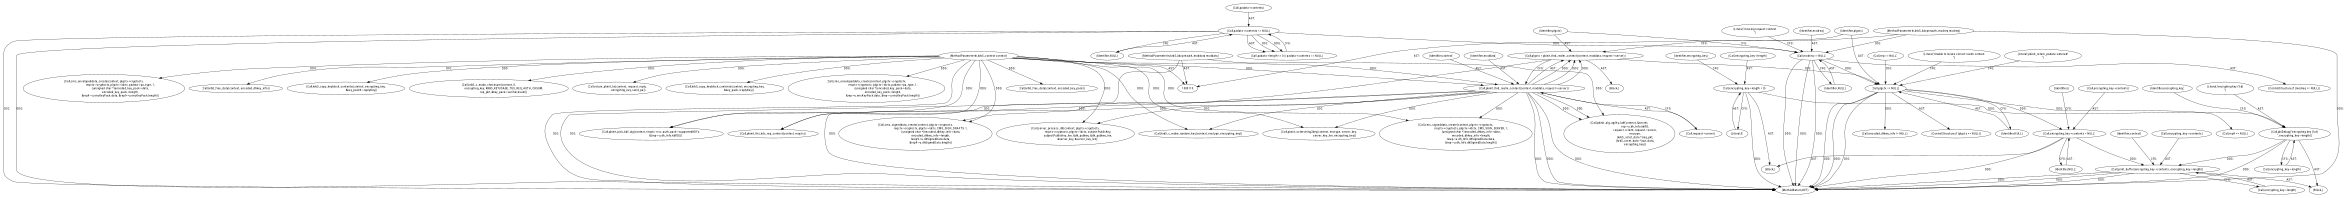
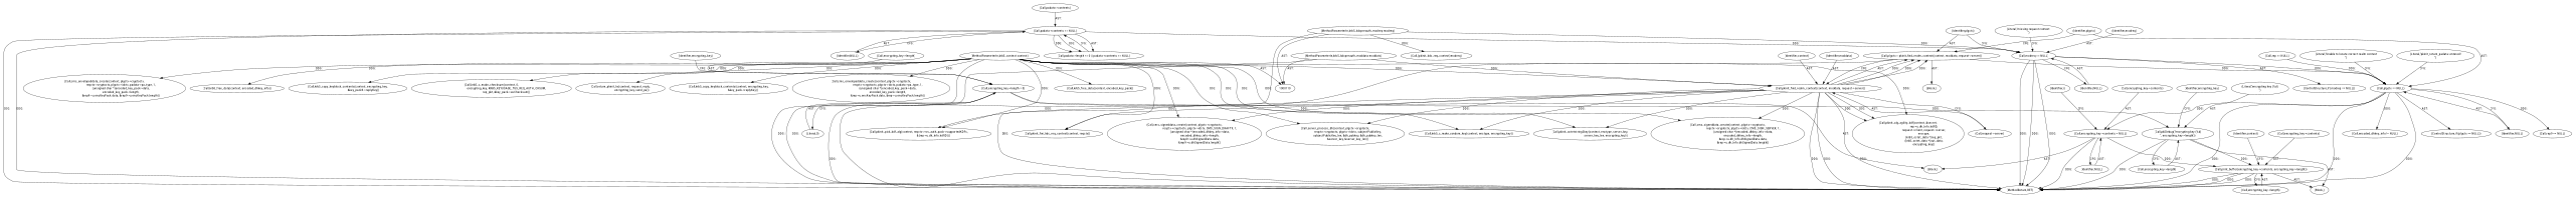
  digraph {
    fontname="Roboto Condensed"
    node [fontname="Roboto Condensed"]
    edge [fontname="Roboto Condensed"]
    n1 [label="(Call,print_buffer(encrypting_key->contents, encrypting_key->length))"]
    n2 [label="(Block,)"]
    n3 [label="(MethodReturn,RET)"]
    n4 [label="(Call,encrypting_key->length)"]
    n5 [label="(Call,encrypting_key->contents = NULL)"]
    n6 [label="(Block,)"]
    n7 [label="(Identifier,NULL)"]
    n8 [label="(Call,plgctx == NULL)"]
    n9 [label="(Call,rep9 == NULL)"]
    n10 [label="(Call,encoded_dhkey_info != NULL)"]
    n11 [label="(ControlStructure,if (plgctx == NULL))"]
    n12 [label="(Identifier,NULL)"]
    n13 [label="(Call,rep == NULL)"]
    n14 [label="(Call,plgctx = pkinit_find_realm_context(context, moddata, request->server))"]
    n15 [label="(Call,pkinit_find_realm_context(context, moddata, request->server))"]
    n16 [label="(Block,)"]
    n17 [label="(Call,pkinit_pick_kdf_alg(context, reqctx->rcv_auth_pack->supportedKDFs,\n                                         &(rep->u.dh_Info.kdfID)))"]
    n18 [label="(Call,pkinit_alg_agility_kdf(context, &secret,\n                                            rep->u.dh_Info.kdfID,\n                                            request->client, request->server,\n                                            enctype,\n                                            (krb5_octet_data *)req_pkt,\n                                            (krb5_octet_data *)out_data,\n                                            encrypting_key))"]
    n19 [label="(Call,cms_signeddata_create(context, plgctx->cryptoctx,\n                                           reqctx->cryptoctx, plgctx->idctx, CMS_SIGN_DRAFT9, 1,\n                                           (unsigned char *)encoded_dhkey_info->data,\n                                           encoded_dhkey_info->length,\n                                           &rep9->u.dhSignedData.data,\n                                           &rep9->u.dhSignedData.length))"]
    n20 [label="(Call,server_process_dh(context, plgctx->cryptoctx,\n                                   reqctx->cryptoctx, plgctx->idctx, subjectPublicKey,\n                                   subjectPublicKey_len, &dh_pubkey, &dh_pubkey_len,\n                                   &server_key, &server_key_len))"]
    n21 [label="(Call,krb5_c_make_random_key(context, enctype, encrypting_key))"]
    n22 [label="(Call,pkinit_octetstring2key(context, enctype, server_key,\n                                            server_key_len, encrypting_key))"]
    n23 [label="(Call,cms_signeddata_create(context, plgctx->cryptoctx,\n                                           reqctx->cryptoctx, plgctx->idctx, CMS_SIGN_SERVER, 1,\n                                           (unsigned char *)encoded_dhkey_info->data,\n                                           encoded_dhkey_info->length,\n                                           &rep->u.dh_Info.dhSignedData.data,\n                                           &rep->u.dh_Info.dhSignedData.length))"]
    n24 [label="(Call,request->server)"]
    n25 [label="(Call,pkinit_fini_kdc_req_context(context, reqctx))"]
    n26 [label="(MethodParameterIn,krb5_context context)"]
    n27 [label="(Call,krb5_free_data(context, encoded_key_pack))"]
    n28 [label="(Call,cms_envelopeddata_create(context, plgctx->cryptoctx,\n                                              reqctx->cryptoctx, plgctx->idctx, padata->pa_type, 1,\n                                              (unsigned char *)encoded_key_pack->data,\n                                              encoded_key_pack->length,\n                                              &rep9->u.encKeyPack.data, &rep9->u.encKeyPack.length))"]
    n29 [label="(Call,krb5_free_data(context, encoded_dhkey_info))"]
    n30 [label="(Call,krb5_copy_keyblock_contents(context, encrypting_key,\n                                            &key_pack9->replyKey))"]
    n31 [label="(Call,krb5_c_make_checksum(context, 0,\n                                          encrypting_key, KRB5_KEYUSAGE_TGS_REQ_AUTH_CKSUM,\n                                          req_pkt, &key_pack->asChecksum))"]
    n32 [label="(Call,return_pkinit_kx(context, request, reply,\n                                encrypting_key, send_pa))"]
    n33 [label="(Call,krb5_copy_keyblock_contents(context, encrypting_key,\n                                        &key_pack->replyKey))"]
    n34 [label="(Call,cms_envelopeddata_create(context, plgctx->cryptoctx,\n                                              reqctx->cryptoctx, plgctx->idctx, padata->pa_type, 1,\n                                              (unsigned char *)encoded_key_pack->data,\n                                              encoded_key_pack->length,\n                                              &rep->u.encKeyPack.data, &rep->u.encKeyPack.length))"]
    1000110
    n36 [label="(MethodParameterIn,krb5_kdcpreauth_moddata moddata)"]
    n37 [label="(Call,modreq == NULL)"]
    n38 [label="(Identifier,NULL)"]
    n39 [label="(ControlStructure,if (modreq == NULL))"]
+   n40 [label="(Call,(pkinit_kdc_req_context)modreq)"]
    n41 [label="(MethodParameterIn,krb5_kdcpreauth_modreq modreq)"]
    n42 [label="(Call,padata->contents == NULL)"]
    n43 [label="(Identifier,NULL)"]
    n44 [label="(Call,padata->length <= 0 || padata->contents == NULL)"]
    n45 [label="(Call,pkiDebug(\"encrypting key (%d)\n\", encrypting_key->length))"]
    n46 [label="(Call,encrypting_key->length)"]
    n47 [label="(Call,encrypting_key->length = 0)"]
    n48 [label="(Literal,0)"]
    n49 [label="(Identifier,plgctx)"]
    n50 [label="(Literal,\"Unable to locate correct realm context\n\")"]
    n51 [label="(Identifier,context)"]
    n52 [label="(Call,encrypting_key->length)"]
    n53 [label="(Call,padata->contents)"]
    n54 [label="(Identifier,context)"]
    n55 [label="(Identifier,plgctx)"]
    n56 [label="(Literal,\"encrypting key (%d)\n\")"]
    n57 [label="(Identifier,encrypting_key)"]
    n58 [label="(Literal,\"pkinit_return_padata: entered!\n\")"]
    n59 [label="(Literal,\"missing request context \n\")"]
    n60 [label="(Identifier,i)"]
    n61 [label="(Identifier,modreq)"]
    n62 [label="(Call,encrypting_key->contents)"]
    n63 [label="(Call,encrypting_key->contents)"]
    n64 [label="(Identifier,encrypting_key)"]
    n65 [label="(Identifier,moddata)"]
    n1 -> n2 [label="AST: "]
    n1 -> n3 [label="DDG: "]
    n1 -> n3 [label="DDG: "]
    n1 -> n3 [label="DDG: "]
    n1 -> n4 [label="CFG: "]
    n4 -> n1 [label="AST: "]
    n5 -> n1 [label="DDG: "]
    n5 -> n3 [label="DDG: "]
    n5 -> n6 [label="AST: "]
    n5 -> n7 [label="CFG: "]
    n7 -> n5 [label="AST: "]
    n8 -> n3 [label="DDG: "]
    n8 -> n3 [label="DDG: "]
    n8 -> n3 [label="DDG: "]
    n8 -> n5 [label="DDG: "]
    n8 -> n9 [label="DDG: "]
    n8 -> n10 [label="DDG: "]
    n8 -> n11 [label="AST: "]
    n8 -> n12 [label="CFG: "]
    n12 -> n8 [label="AST: "]
    n13 -> n8 [label="DDG: "]
    n14 -> n3 [label="DDG: "]
    n14 -> n8 [label="DDG: "]
    n14 -> n15 [label="CFG: "]
    n14 -> n16 [label="AST: "]
    n15 -> n3 [label="DDG: "]
    n15 -> n3 [label="DDG: "]
    n15 -> n3 [label="DDG: "]
    n15 -> n14 [label="AST: "]
    n15 -> n14 [label="DDG: "]
    n15 -> n14 [label="DDG: "]
    n15 -> n14 [label="DDG: "]
    n15 -> n17 [label="DDG: "]
    n15 -> n18 [label="DDG: "]
    n15 -> n18 [label="DDG: "]
    n15 -> n19 [label="DDG: "]
    n15 -> n20 [label="DDG: "]
    n15 -> n21 [label="DDG: "]
    n15 -> n22 [label="DDG: "]
    n15 -> n23 [label="DDG: "]
    n15 -> n24 [label="CFG: "]
    n15 -> n25 [label="DDG: "]
    n24 -> n15 [label="AST: "]
    n26 -> n3 [label="DDG: "]
    n26 -> n15 [label="DDG: "]
    n26 -> n17 [label="DDG: "]
    n26 -> n18 [label="DDG: "]
    n26 -> n19 [label="DDG: "]
    n26 -> n20 [label="DDG: "]
    n26 -> n21 [label="DDG: "]
    n26 -> n22 [label="DDG: "]
    n26 -> n23 [label="DDG: "]
    n26 -> n25 [label="DDG: "]
    n26 -> n27 [label="DDG: "]
    n26 -> n28 [label="DDG: "]
    n26 -> n29 [label="DDG: "]
    n26 -> n30 [label="DDG: "]
    n26 -> n31 [label="DDG: "]
    n26 -> n32 [label="DDG: "]
    n26 -> n33 [label="DDG: "]
    n26 -> n34 [label="DDG: "]
    n26 -> 1000110 [label="AST: "]
    n36 -> n3 [label="DDG: "]
    n36 -> n15 [label="DDG: "]
    n36 -> 1000110 [label="AST: "]
    n37 -> n3 [label="DDG: "]
    n37 -> n3 [label="DDG: "]
    n37 -> n3 [label="DDG: "]
    n37 -> n8 [label="DDG: "]
    n37 -> n38 [label="CFG: "]
    n37 -> n39 [label="AST: "]
    n38 -> n37 [label="AST: "]
    n41 -> n3 [label="DDG: "]
    n41 -> 1000110 [label="AST: "]
    n41 -> n37 [label="DDG: "]
+   n41 -> n40 [label="DDG: "]
    n42 -> n3 [label="DDG: "]
    n42 -> n3 [label="DDG: "]
    n42 -> n37 [label="DDG: "]
    n42 -> n43 [label="CFG: "]
    n42 -> n44 [label="AST: "]
    n42 -> n44 [label="DDG: "]
    n42 -> n44 [label="DDG: "]
    n43 -> n42 [label="AST: "]
    n44 -> n42 [label="CFG: "]
    n45 -> n1 [label="DDG: "]
    n45 -> n2 [label="AST: "]
    n45 -> n3 [label="DDG: "]
    n45 -> n46 [label="CFG: "]
    n46 -> n45 [label="AST: "]
    n47 -> n3 [label="DDG: "]
    n47 -> n6 [label="AST: "]
    n47 -> n45 [label="DDG: "]
    n47 -> n48 [label="CFG: "]
    n48 -> n47 [label="AST: "]
    n49 -> n8 [label="AST: "]
    n49 -> n14 [label="CFG: "]
    n50 -> n8 [label="CFG: "]
    n51 -> n15 [label="AST: "]
    n52 -> n47 [label="AST: "]
    n53 -> n42 [label="AST: "]
    n54 -> n1 [label="CFG: "]
    n55 -> n14 [label="AST: "]
    n55 -> n37 [label="CFG: "]
    n56 -> n45 [label="AST: "]
    n57 -> n47 [label="CFG: "]
    n58 -> n8 [label="CFG: "]
    n59 -> n37 [label="CFG: "]
    n60 -> n5 [label="CFG: "]
    n61 -> n37 [label="AST: "]
    n62 -> n1 [label="AST: "]
    n63 -> n5 [label="AST: "]
    n64 -> n45 [label="CFG: "]
    n65 -> n15 [label="AST: "]
  }
